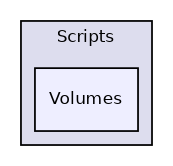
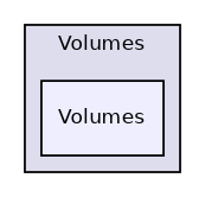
  digraph {
    compound=true
    rankdir=LR
    fontname="DejaVu Sans"
    n1 [fillcolor="#eeeeff" fontname="DejaVu Sans" fontsize=10 label=Volumes pencolor=black shape=box style=filled]
    subgraph cluster_1 {
      bgcolor="#ddddee"
      fontsize=10
-     label=Scripts
+     label=Volumes
      pencolor=black
      n1
    }
  }
